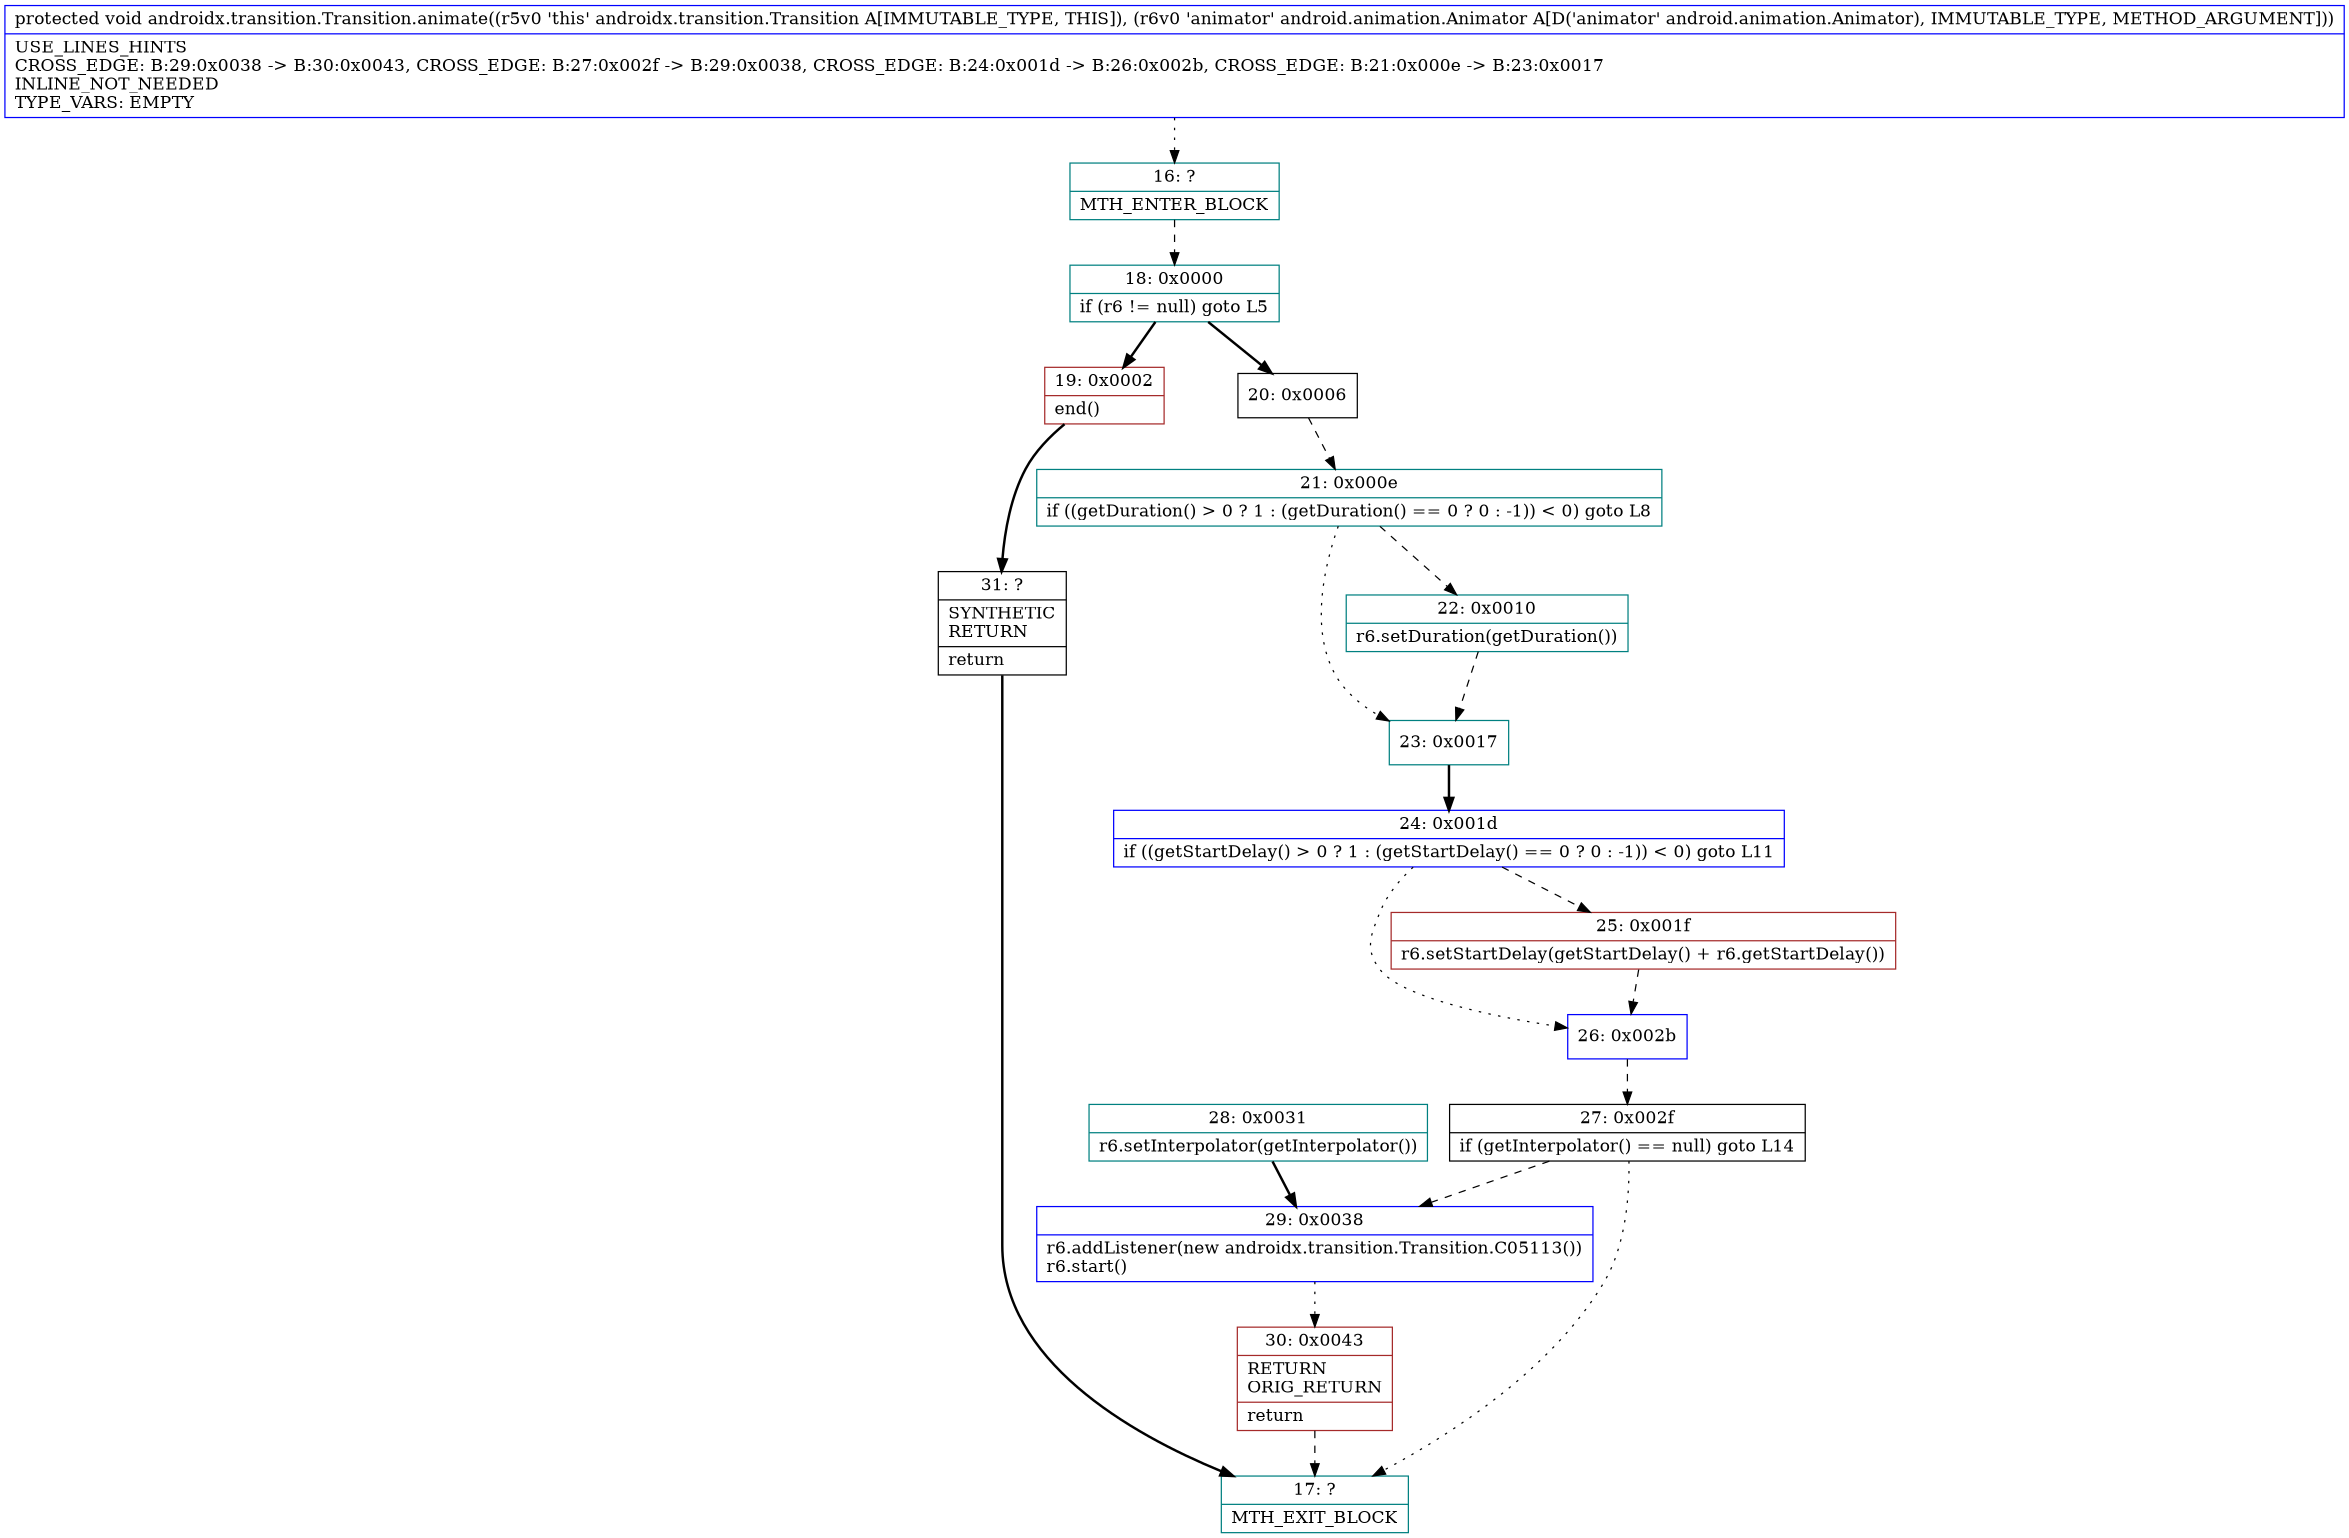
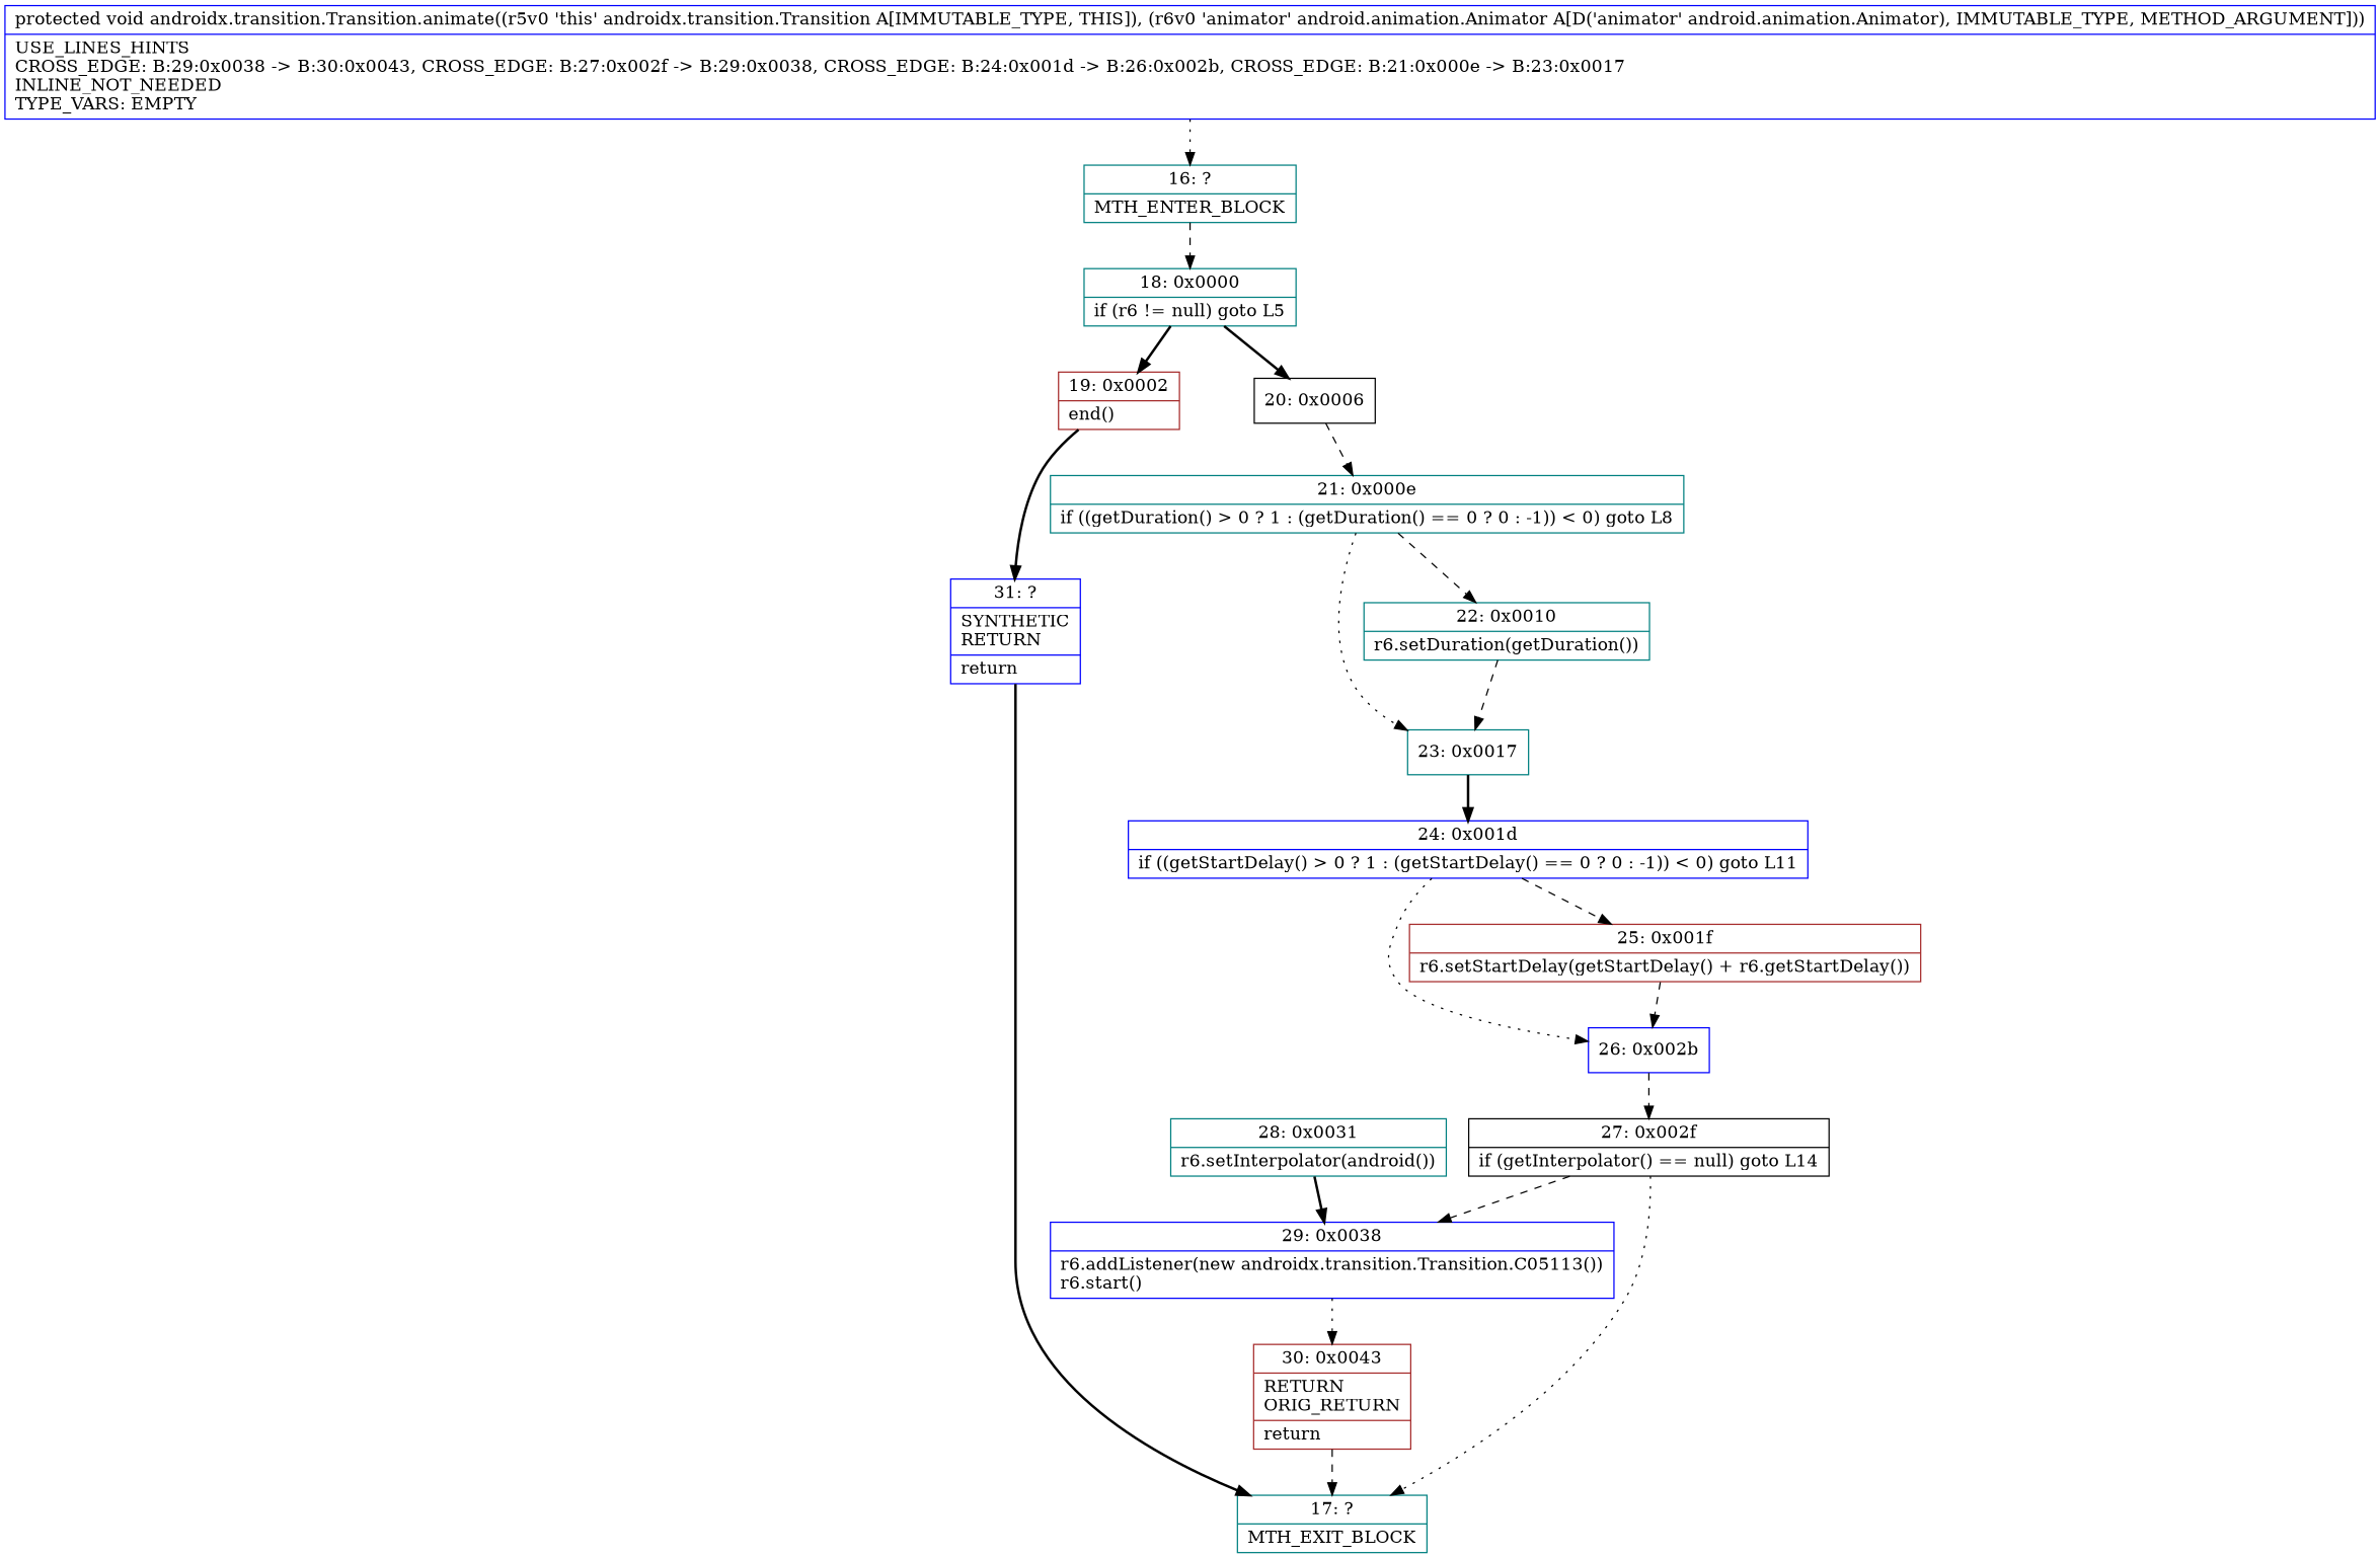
  digraph {
    node [color=teal shape=record]
    edge [style=dashed]
    n1 [label="{16\:\ ?|MTH_ENTER_BLOCK\l}"]
    n2 [label="{18\:\ 0x0000|if (r6 != null) goto L5\l}"]
    n3 [color=brown label="{19\:\ 0x0002|end()\l}"]
    n4 [color=black label="{20\:\ 0x0006}"]
-   n5 [color=black label="{31\:\ ?|SYNTHETIC\lRETURN\l|return\l}"]
+   n5 [color=blue label="{31\:\ ?|SYNTHETIC\lRETURN\l|return\l}"]
    n6 [label="{21\:\ 0x000e|if ((getDuration() \> 0 ? 1 : (getDuration() == 0 ? 0 : \-1)) \< 0) goto L8\l}"]
    n7 [label="{17\:\ ?|MTH_EXIT_BLOCK\l}"]
    n8 [label="{22\:\ 0x0010|r6.setDuration(getDuration())\l}"]
    n9 [label="{23\:\ 0x0017}"]
    n10 [color=blue label="{24\:\ 0x001d|if ((getStartDelay() \> 0 ? 1 : (getStartDelay() == 0 ? 0 : \-1)) \< 0) goto L11\l}"]
    n11 [color=brown label="{25\:\ 0x001f|r6.setStartDelay(getStartDelay() + r6.getStartDelay())\l}"]
    n12 [color=blue label="{26\:\ 0x002b}"]
    n13 [color=black label="{27\:\ 0x002f|if (getInterpolator() == null) goto L14\l}"]
    n14 [color=blue label="{29\:\ 0x0038|r6.addListener(new androidx.transition.Transition.C05113())\lr6.start()\l}"]
-   n15 [label="{28\:\ 0x0031|r6.setInterpolator(getInterpolator())\l}"]
+   n15 [label="{28\:\ 0x0031|r6.setInterpolator(android())\l}"]
    n16 [color=brown label="{30\:\ 0x0043|RETURN\lORIG_RETURN\l|return\l}"]
    n17 [color=blue label="{protected void androidx.transition.Transition.animate((r5v0 'this' androidx.transition.Transition A[IMMUTABLE_TYPE, THIS]), (r6v0 'animator' android.animation.Animator A[D('animator' android.animation.Animator), IMMUTABLE_TYPE, METHOD_ARGUMENT]))  | USE_LINES_HINTS\lCROSS_EDGE: B:29:0x0038 \-\> B:30:0x0043, CROSS_EDGE: B:27:0x002f \-\> B:29:0x0038, CROSS_EDGE: B:24:0x001d \-\> B:26:0x002b, CROSS_EDGE: B:21:0x000e \-\> B:23:0x0017\lINLINE_NOT_NEEDED\lTYPE_VARS: EMPTY\l}"]
    n1 -> n2
    n2 -> n3 [style=bold]
    n2 -> n4 [style=bold]
    n3 -> n5 [style=bold]
    n4 -> n6
    n5 -> n7 [style=bold]
    n6 -> n8
    n6 -> n9 [style=dotted]
    n8 -> n9
    n9 -> n10 [style=bold]
    n10 -> n11
    n10 -> n12 [style=dotted]
    n11 -> n12
    n12 -> n13
    n13 -> n7 [style=dotted]
    n13 -> n14
    n14 -> n16 [style=dotted]
    n15 -> n14 [style=bold]
    n16 -> n7
    n17 -> n1 [style=dotted]
  }
